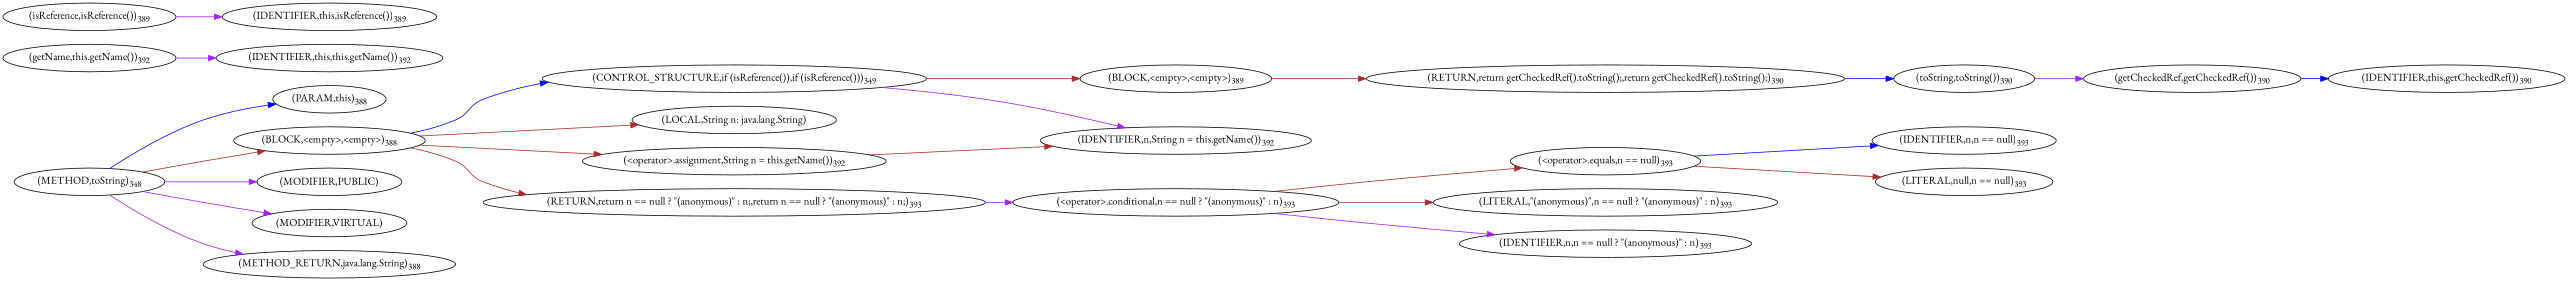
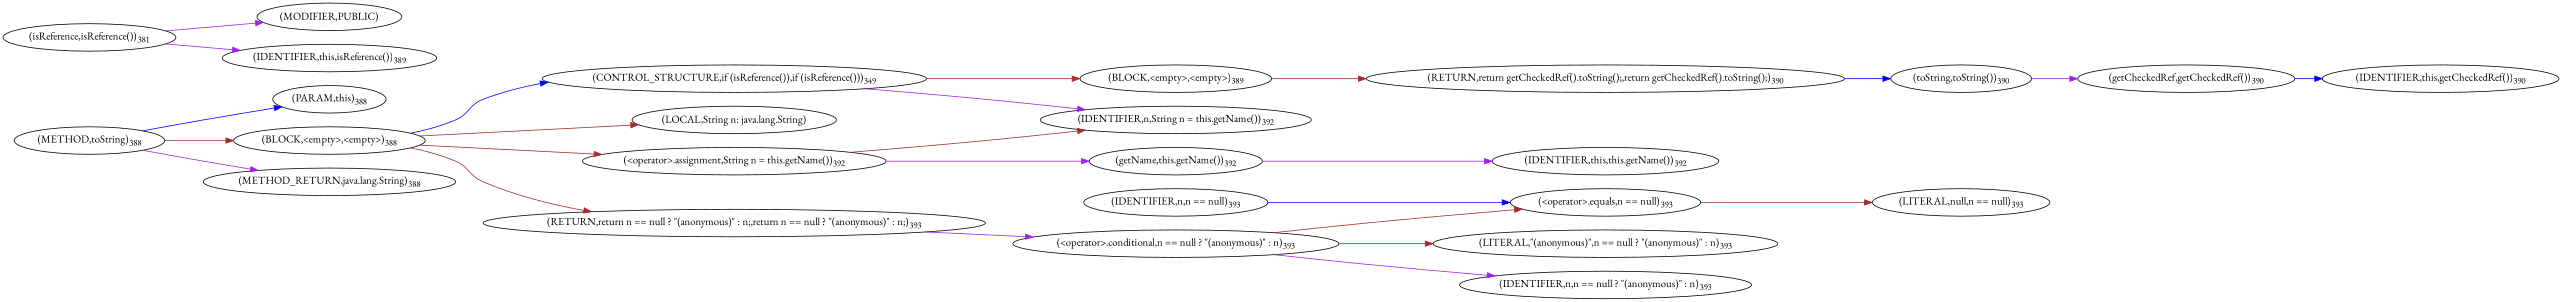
  digraph {
    fontname="EB Garamond"
    rankdir=LR
    node [fontname="EB Garamond"]
    edge [color=brown fontname="EB Garamond"]
-   n1 [label=<(METHOD,toString)<SUB>348</SUB>>]
+   n1 [label=<(METHOD,toString)<SUB>388</SUB>>]
    n2 [label=<(PARAM,this)<SUB>388</SUB>>]
    n3 [label=<(BLOCK,&lt;empty&gt;,&lt;empty&gt;)<SUB>388</SUB>>]
    n4 [label=<(MODIFIER,PUBLIC)>]
-   n5 [label=<(MODIFIER,VIRTUAL)>]
    n6 [label=<(METHOD_RETURN,java.lang.String)<SUB>388</SUB>>]
    n7 [label=<(CONTROL_STRUCTURE,if (isReference()),if (isReference()))<SUB>349</SUB>>]
    n8 [label=<(LOCAL,String n: java.lang.String)>]
    n9 [label=<(&lt;operator&gt;.assignment,String n = this.getName())<SUB>392</SUB>>]
    n10 [label=<(RETURN,return n == null ? &quot;(anonymous)&quot; : n;,return n == null ? &quot;(anonymous)&quot; : n;)<SUB>393</SUB>>]
    n11 [label=<(BLOCK,&lt;empty&gt;,&lt;empty&gt;)<SUB>389</SUB>>]
    n12 [label=<(IDENTIFIER,n,String n = this.getName())<SUB>392</SUB>>]
    n13 [label=<(getName,this.getName())<SUB>392</SUB>>]
    n14 [label=<(&lt;operator&gt;.conditional,n == null ? &quot;(anonymous)&quot; : n)<SUB>393</SUB>>]
-   n15 [label=<(isReference,isReference())<SUB>389</SUB>>]
+   n15 [label=<(isReference,isReference())<SUB>381</SUB>>]
    n16 [label=<(IDENTIFIER,this,isReference())<SUB>389</SUB>>]
    n17 [label=<(RETURN,return getCheckedRef().toString();,return getCheckedRef().toString();)<SUB>390</SUB>>]
    n18 [label=<(toString,toString())<SUB>390</SUB>>]
    n19 [label=<(getCheckedRef,getCheckedRef())<SUB>390</SUB>>]
    n20 [label=<(IDENTIFIER,this,getCheckedRef())<SUB>390</SUB>>]
    n21 [label=<(IDENTIFIER,this,this.getName())<SUB>392</SUB>>]
    n22 [label=<(&lt;operator&gt;.equals,n == null)<SUB>393</SUB>>]
    n23 [label=<(LITERAL,&quot;(anonymous)&quot;,n == null ? &quot;(anonymous)&quot; : n)<SUB>393</SUB>>]
    n24 [label=<(IDENTIFIER,n,n == null ? &quot;(anonymous)&quot; : n)<SUB>393</SUB>>]
    n25 [label=<(IDENTIFIER,n,n == null)<SUB>393</SUB>>]
    n26 [label=<(LITERAL,null,n == null)<SUB>393</SUB>>]
    n1 -> n2 [color=blue]
    n1 -> n3
-   n1 -> n4 [color=purple]
-   n1 -> n5 [color=purple]
+   n15 -> n4 [color=purple]
    n1 -> n6 [color=purple]
    n3 -> n7 [color=blue]
    n3 -> n8
    n3 -> n9
    n3 -> n10
    n7 -> n11
    n7 -> n12 [color=purple]
    n9 -> n12
+   n9 -> n13 [color=purple]
    n10 -> n14 [color=purple]
    n11 -> n17
    n13 -> n21 [color=purple]
    n14 -> n22
    n14 -> n23
    n14 -> n24 [color=purple]
    n15 -> n16 [color=purple]
    n17 -> n18 [color=blue]
    n18 -> n19 [color=purple]
    n19 -> n20 [color=blue]
-   n22 -> n25 [color=blue]
+   n25 -> n22 [color=blue]
    n22 -> n26
  }
